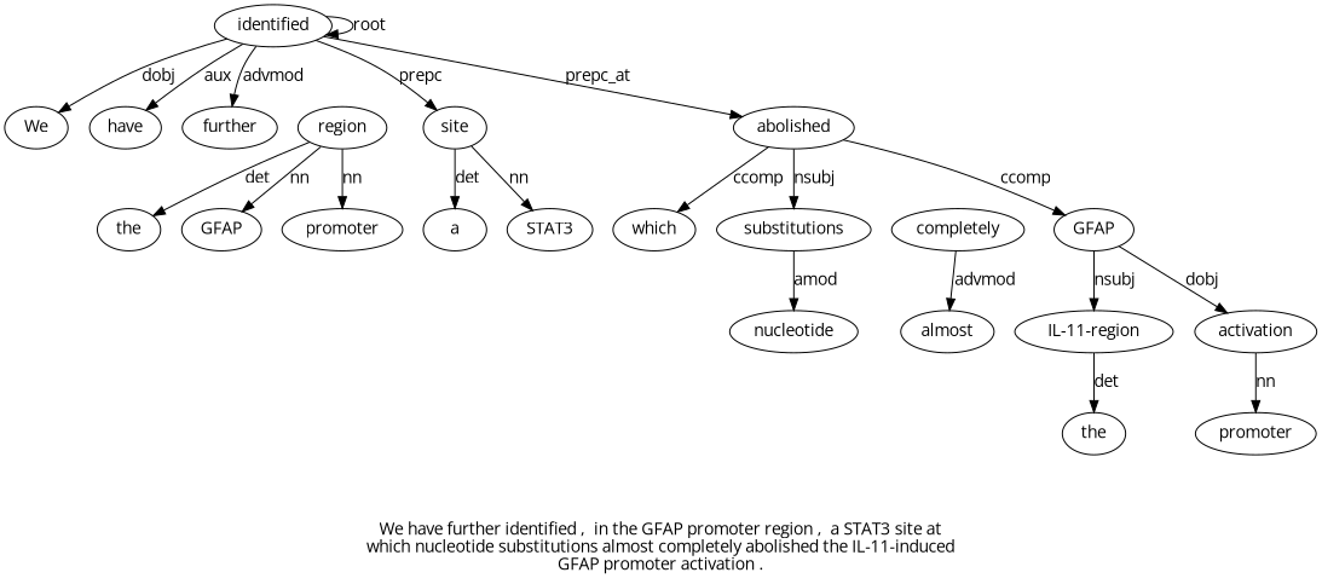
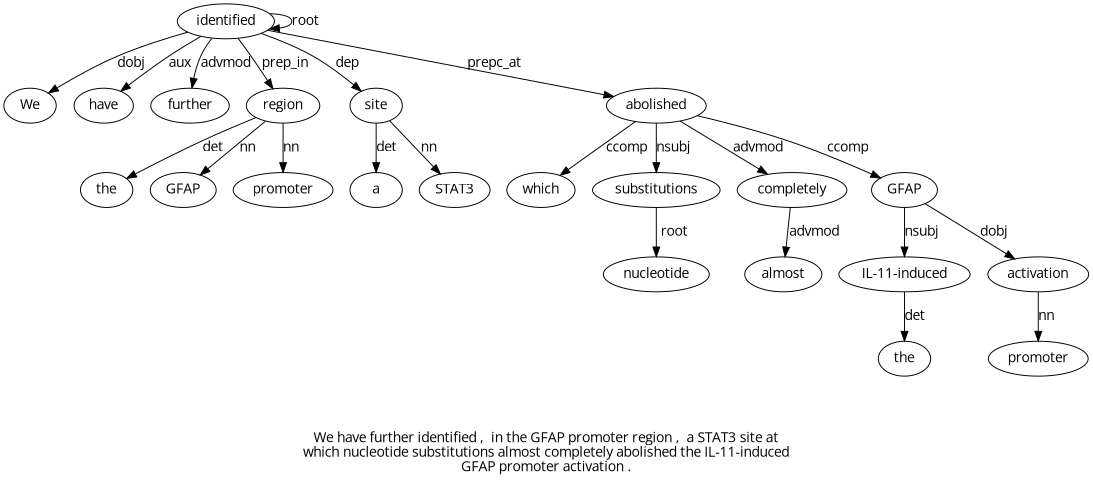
  digraph {
    fontname="Open Sans"
    label="We have further identified ,  in the GFAP promoter region ,  a STAT3 site at\nwhich nucleotide substitutions almost completely abolished the IL-11-induced\nGFAP promoter activation ."
    node [fillcolor=white fontname="Open Sans" style=filled]
    edge [fontname="Open Sans"]
    n1 [label=identified]
    n2 [label=We]
    n3 [label=have]
    n4 [label=further]
    n5 [label=region]
    n6 [label=site]
    n7 [label=abolished]
    n8 [label=the]
    n9 [label=GFAP]
    n10 [label=promoter]
    n11 [label=a]
    n12 [label=STAT3]
    n13 [label=which]
    n14 [label=substitutions]
    n15 [label=completely]
    n16 [label=GFAP]
    n17 [label=nucleotide]
    n18 [label=almost]
-   n19 [label="IL-11-region"]
+   n19 [label="IL-11-induced"]
    n20 [label=activation]
    n21 [label=the]
    n22 [label=promoter]
    n1 -> n1 [label=root]
    n1 -> n2 [label=dobj]
    n1 -> n3 [label=aux]
    n1 -> n4 [label=advmod]
-   n1 -> n6 [label=prepc]
+   n1 -> n5 [label=prep_in]
+   n1 -> n6 [label=dep]
    n1 -> n7 [label=prepc_at]
    n5 -> n8 [label=det]
    n5 -> n9 [label=nn]
    n5 -> n10 [label=nn]
    n6 -> n11 [label=det]
    n6 -> n12 [label=nn]
    n7 -> n13 [label=ccomp]
    n7 -> n14 [label=nsubj]
+   n7 -> n15 [label=advmod]
    n7 -> n16 [label=ccomp]
-   n14 -> n17 [label=amod]
+   n14 -> n17 [label=root]
    n15 -> n18 [label=advmod]
    n16 -> n19 [label=nsubj]
    n16 -> n20 [label=dobj]
    n19 -> n21 [label=det]
    n20 -> n22 [label=nn]
  }
